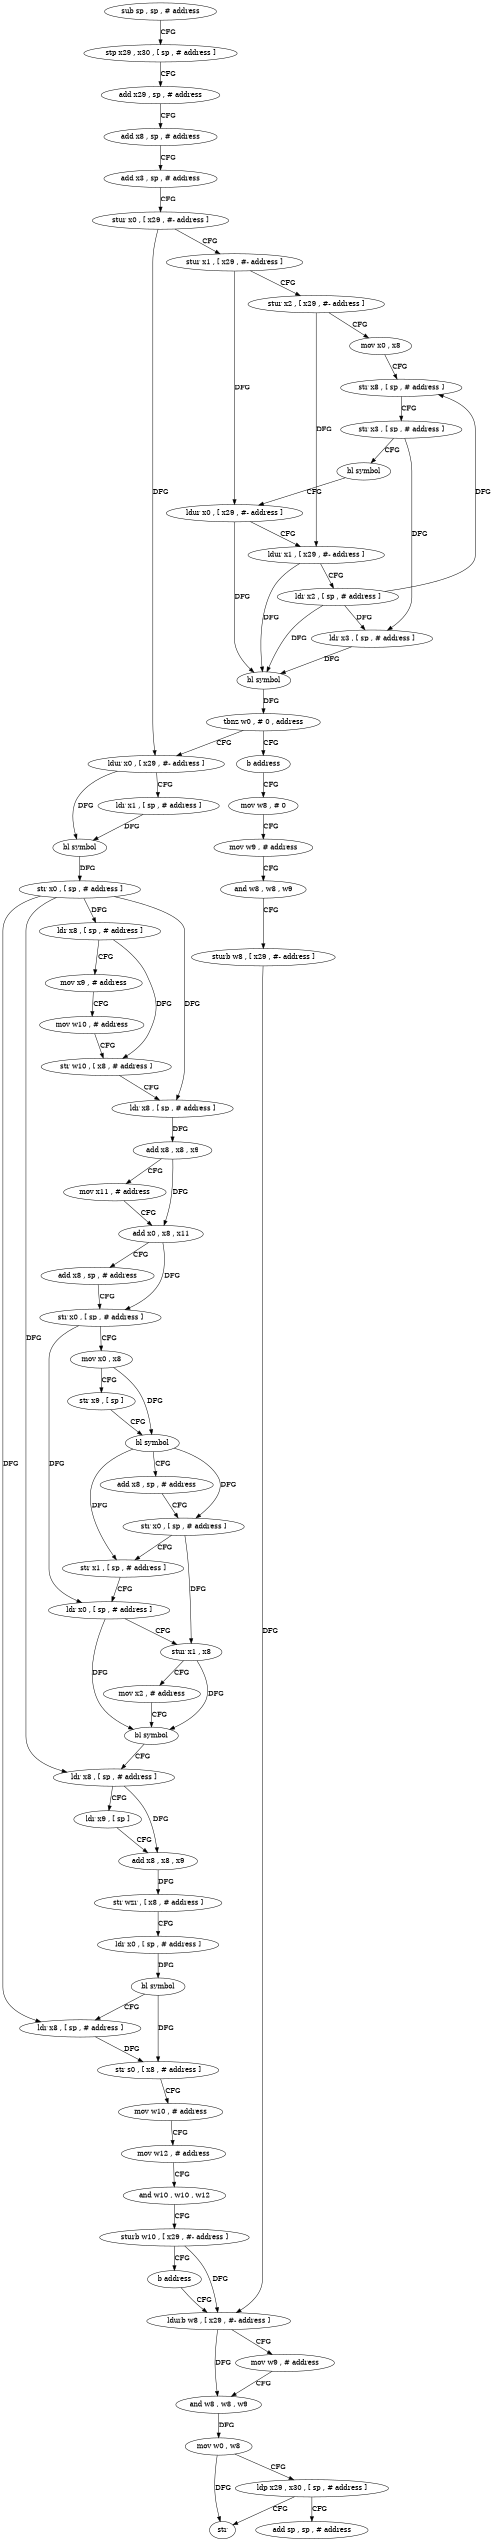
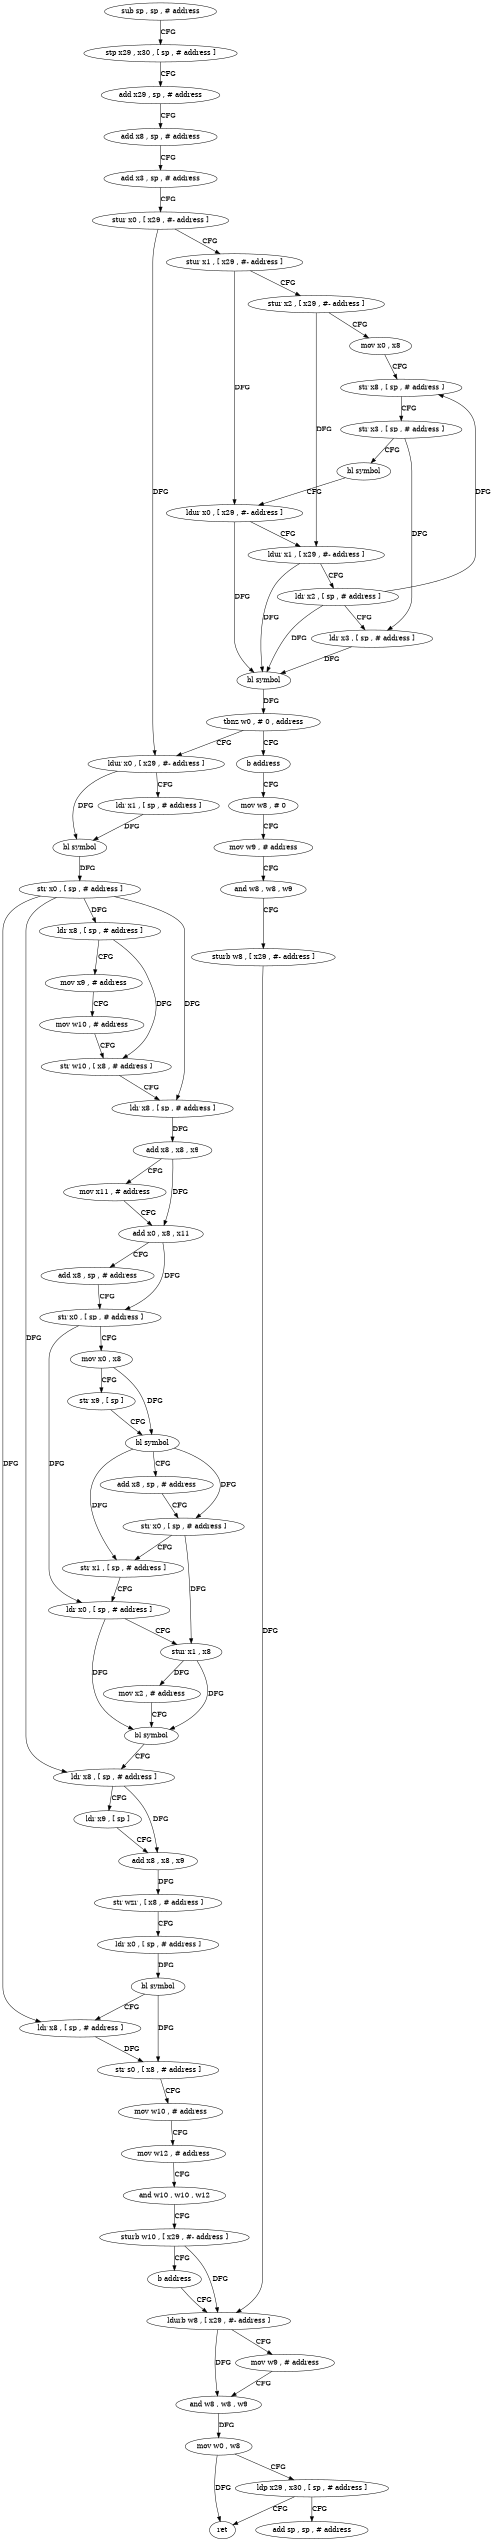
  digraph {
    n1 [label="sub sp , sp , # address"]
    n2 [label="stp x29 , x30 , [ sp , # address ]"]
    n3 [label="add x29 , sp , # address"]
    n4 [label="add x8 , sp , # address"]
    n5 [label="add x3 , sp , # address"]
    n6 [label="stur x0 , [ x29 , #- address ]"]
    n7 [label="stur x1 , [ x29 , #- address ]"]
    n8 [label="ldur x0 , [ x29 , #- address ]"]
    n9 [label="stur x2 , [ x29 , #- address ]"]
    n10 [label="ldur x0 , [ x29 , #- address ]"]
    n11 [label="ldr x1 , [ sp , # address ]"]
    n12 [label="bl symbol"]
    n13 [label="mov x0 , x8"]
    n14 [label="ldur x1 , [ x29 , #- address ]"]
    n15 [label="bl symbol"]
    n16 [label="str x8 , [ sp , # address ]"]
    n17 [label="ldr x2 , [ sp , # address ]"]
    n18 [label="str x3 , [ sp , # address ]"]
    n19 [label="bl symbol"]
    n20 [label="ldr x3 , [ sp , # address ]"]
    n21 [label="tbnz w0 , # 0 , address"]
    n22 [label="b address"]
    n23 [label="mov w8 , # 0"]
    n24 [label="str x0 , [ sp , # address ]"]
    n25 [label="mov w9 , # address"]
    n26 [label="ldr x8 , [ sp , # address ]"]
    n27 [label="ldr x8 , [ sp , # address ]"]
    n28 [label="ldr x8 , [ sp , # address ]"]
    n29 [label="ldr x8 , [ sp , # address ]"]
    n30 [label="mov x9 , # address"]
    n31 [label="str w10 , [ x8 , # address ]"]
    n32 [label="add x8 , x8 , x9"]
    n33 [label="ldr x9 , [ sp ]"]
    n34 [label="add x8 , x8 , x9"]
    n35 [label="str s0 , [ x8 , # address ]"]
    n36 [label="mov w10 , # address"]
    n37 [label="mov x11 , # address"]
    n38 [label="add x0 , x8 , x11"]
    n39 [label="add x8 , sp , # address"]
    n40 [label="str x0 , [ sp , # address ]"]
    n41 [label="mov x0 , x8"]
    n42 [label="ldr x0 , [ sp , # address ]"]
    n43 [label="str x9 , [ sp ]"]
    n44 [label="bl symbol"]
    n45 [label="stur x1 , x8"]
    n46 [label="bl symbol"]
    n47 [label="add x8 , sp , # address"]
    n48 [label="str x0 , [ sp , # address ]"]
    n49 [label="str x1 , [ sp , # address ]"]
    n50 [label="mov x2 , # address"]
    n51 [label="str wzr , [ x8 , # address ]"]
    n52 [label="ldr x0 , [ sp , # address ]"]
    n53 [label="bl symbol"]
    n54 [label="mov w10 , # address"]
    n55 [label="mov w12 , # address"]
    n56 [label="and w10 , w10 , w12"]
    n57 [label="sturb w10 , [ x29 , #- address ]"]
    n58 [label="b address"]
    n59 [label="ldurb w8 , [ x29 , #- address ]"]
    n60 [label="mov w9 , # address"]
    n61 [label="and w8 , w8 , w9"]
    n62 [label="mov w0 , w8"]
    n63 [label="and w8 , w8 , w9"]
    n64 [label="ldp x29 , x30 , [ sp , # address ]"]
-   n65 [label=str]
+   n65 [label=ret]
    n66 [label="add sp , sp , # address"]
    n67 [label="sturb w8 , [ x29 , #- address ]"]
    n1 -> n2 [label=CFG]
    n2 -> n3 [label=CFG]
    n3 -> n4 [label=CFG]
    n4 -> n5 [label=CFG]
    n5 -> n6 [label=CFG]
    n6 -> n7 [label=CFG]
    n6 -> n8 [label=DFG]
    n7 -> n9 [label=CFG]
    n7 -> n10 [label=DFG]
    n8 -> n11 [label=CFG]
    n8 -> n12 [label=DFG]
    n9 -> n13 [label=CFG]
    n9 -> n14 [label=DFG]
    n10 -> n14 [label=CFG]
    n10 -> n15 [label=DFG]
    n11 -> n12 [label=DFG]
    n12 -> n24 [label=DFG]
    n13 -> n16 [label=CFG]
    n14 -> n15 [label=DFG]
    n14 -> n17 [label=CFG]
    n15 -> n21 [label=DFG]
    n16 -> n18 [label=CFG]
    n17 -> n15 [label=DFG]
    n17 -> n16 [label=DFG]
-   n17 -> n20 [label=DFG]
+   n17 -> n20 [label=CFG]
    n18 -> n19 [label=CFG]
    n18 -> n20 [label=DFG]
    n19 -> n10 [label=CFG]
    n20 -> n15 [label=DFG]
    n21 -> n8 [label=CFG]
    n21 -> n22 [label=CFG]
    n22 -> n23 [label=CFG]
    n23 -> n25 [label=CFG]
    n24 -> n26 [label=DFG]
    n24 -> n27 [label=DFG]
    n24 -> n28 [label=DFG]
    n24 -> n29 [label=DFG]
    n25 -> n63 [label=CFG]
    n26 -> n30 [label=CFG]
    n26 -> n31 [label=DFG]
    n27 -> n32 [label=DFG]
    n28 -> n33 [label=CFG]
    n28 -> n34 [label=DFG]
    n29 -> n35 [label=DFG]
    n30 -> n36 [label=CFG]
    n31 -> n27 [label=CFG]
    n32 -> n37 [label=CFG]
    n32 -> n38 [label=DFG]
    n33 -> n34 [label=CFG]
    n34 -> n51 [label=DFG]
    n35 -> n54 [label=CFG]
    n36 -> n31 [label=CFG]
    n37 -> n38 [label=CFG]
    n38 -> n39 [label=CFG]
    n38 -> n40 [label=DFG]
    n39 -> n40 [label=CFG]
    n40 -> n41 [label=CFG]
    n40 -> n42 [label=DFG]
    n41 -> n43 [label=CFG]
    n41 -> n44 [label=DFG]
    n42 -> n45 [label=CFG]
    n42 -> n46 [label=DFG]
    n43 -> n44 [label=CFG]
    n44 -> n47 [label=CFG]
    n44 -> n48 [label=DFG]
    n44 -> n49 [label=DFG]
    n45 -> n46 [label=DFG]
-   n45 -> n50 [label=CFG]
+   n45 -> n50 [label=DFG]
    n46 -> n28 [label=CFG]
    n47 -> n48 [label=CFG]
    n48 -> n45 [label=DFG]
    n48 -> n49 [label=CFG]
    n49 -> n42 [label=CFG]
    n50 -> n46 [label=CFG]
    n51 -> n52 [label=CFG]
    n52 -> n53 [label=DFG]
    n53 -> n29 [label=CFG]
    n53 -> n35 [label=DFG]
    n54 -> n55 [label=CFG]
    n55 -> n56 [label=CFG]
    n56 -> n57 [label=CFG]
    n57 -> n58 [label=CFG]
    n57 -> n59 [label=DFG]
    n58 -> n59 [label=CFG]
    n59 -> n60 [label=CFG]
    n59 -> n61 [label=DFG]
    n60 -> n61 [label=CFG]
    n61 -> n62 [label=DFG]
    n62 -> n64 [label=CFG]
    n62 -> n65 [label=DFG]
    n63 -> n67 [label=CFG]
    n64 -> n65 [label=CFG]
    n64 -> n66 [label=CFG]
    n67 -> n59 [label=DFG]
  }
